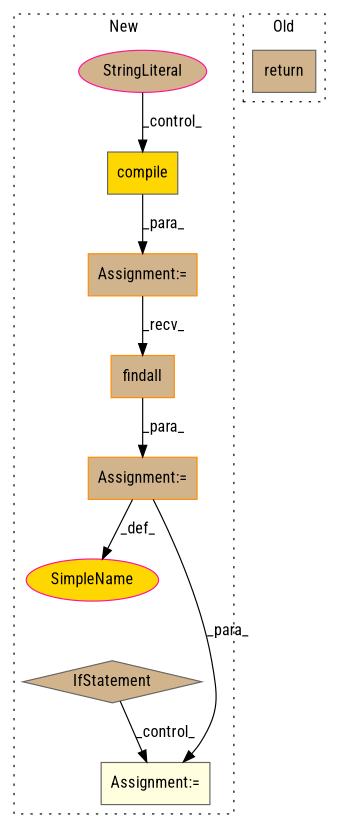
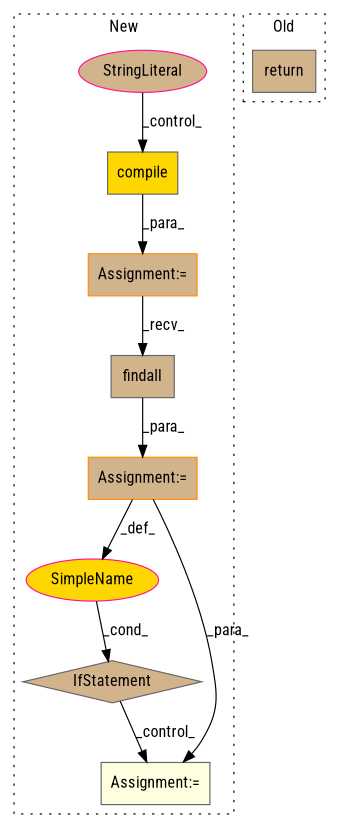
  digraph {
    fontname="Roboto Condensed"
    node [a=7 color=gray40 fillcolor=tan fontname="Roboto Condensed" l="8,1" shape=box style=filled]
    edge [fontname="Roboto Condensed"]
-   n1 [a=32 color=darkorange label=findall s="9193,9210"]
+   n1 [a=32 label=findall s="9193,9210"]
    n2 [color=darkorange l="53,2" label="Assignment:=" s="9218,9291"]
    n3 [a=25 l="10,2" label=IfStatement s="9301,9337" shape=diamond]
    n4 [color=darkorange l=1 label="Assignment:=" s=9117]
    n5 [a=32 fillcolor=gold label=compile s="9121,9148"]
    n6 [a=42 color=deeppink fillcolor=gold label=SimpleName shape=ellipse l=""]
    n7 [fillcolor=lightyellow l=1 label="Assignment:=" s=9360]
    n8 [a=45 color=deeppink l=19 label=StringLiteral s=9129 shape=ellipse]
    n9 [a=41 l=7 label=return s=5808]
    subgraph cluster_1 {
      label=New
      style=dotted
      n1
      n2
      n3
      n4
      n5
      n6
      n7
      n8
    }
    subgraph cluster_2 {
      label=Old
      style=dotted
      n9
    }
    n1 -> n2 [label=_para_]
    n2 -> n6 [label=_def_]
    n2 -> n7 [label=_para_]
    n3 -> n7 [label=_control_]
    n4 -> n1 [label=_recv_]
    n5 -> n4 [label=_para_]
+   n6 -> n3 [label=_cond_]
    n8 -> n5 [label=_control_]
  }
